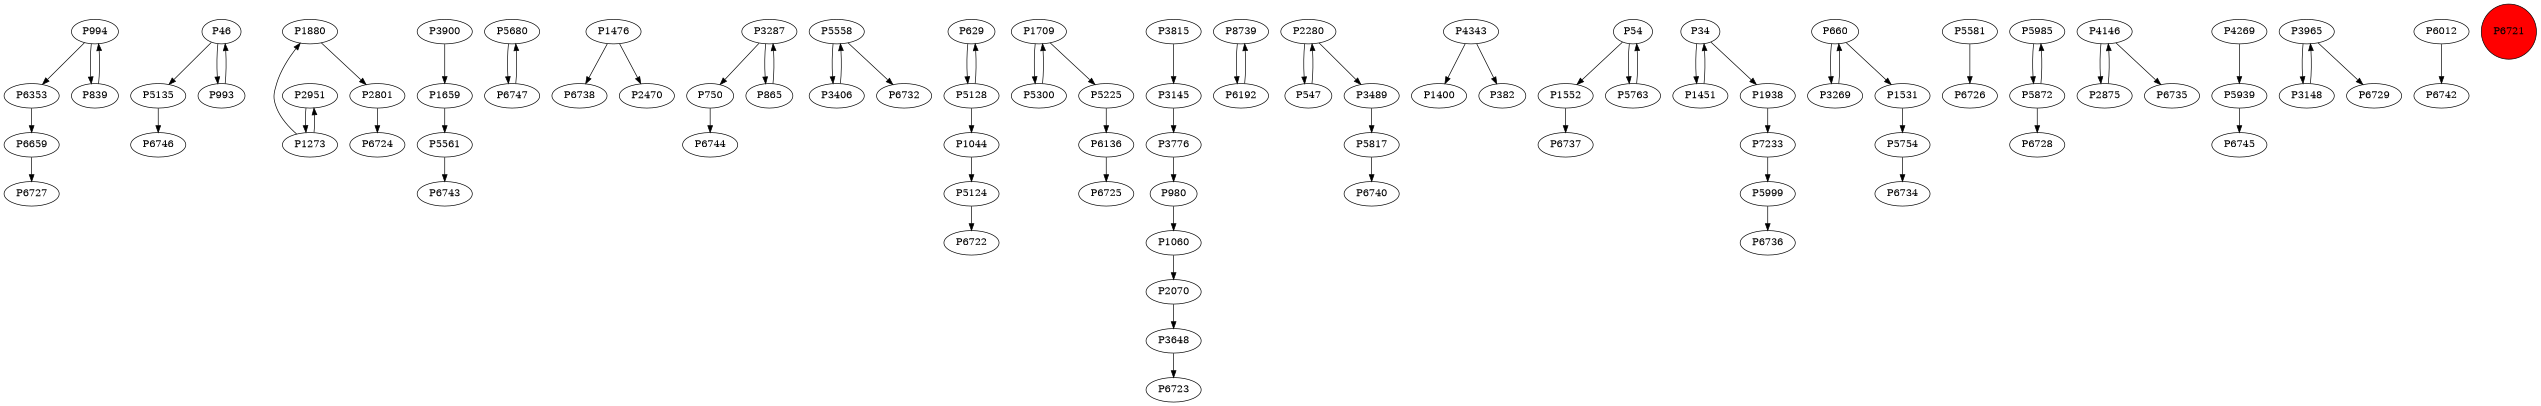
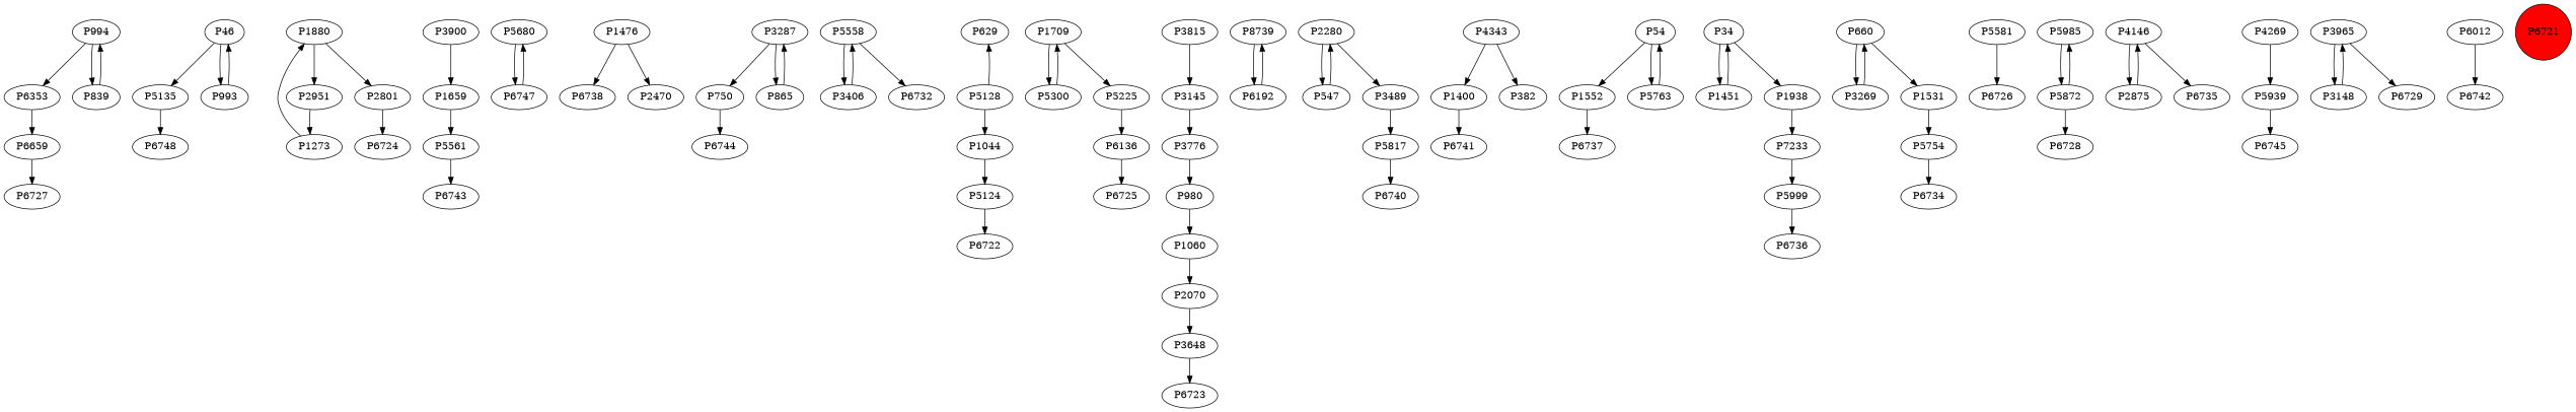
  digraph {
    P994
    P6353
    P839
    P6659
    P6727
    P46
    P5135
    P993
-   P6746
+   P6746 [label=P6748]
    P2801
    P6724
    P5561
    P6743
    P5680
    P6747
    P1476
    P6738
    P2470
    P3287
    P750
    P865
    P6744
    P5558
    P3406
    P6732
    P629
    P5128
    P1044
    P5124
    P1709
    P5300
    P5225
    P6136
    P3815
    P3145
    P3776
    P980
    n38 [label=P8739]
    P6192
    P2280
    P547
    P3489
    P5817
    P4343
    P1400
    P382
+   P6741
    P1060
    P2070
    P3648
    P6723
    P54
    P1552
    P5763
    P6737
    n56 [label=P34]
    P1451
    P1938
    n59 [label=P7233]
    P660
    P3269
    P1531
    P5754
    P6725
    P5999
    P6736
    P1659
    P3900
    P5581
    P6726
    P5985
    P5872
    P6728
    P1273
    P1880
    P2951
    P6734
    P4146
    P2875
    P6735
    P5939
    P6745
    P6722
    P3965
    P3148
    P6729
    P4269
    P6012
    P6742
    P6740
    P6721 [fillcolor=red shape=circle style=filled]
    P994 -> P6353
    P994 -> P839
    P6353 -> P6659
    P839 -> P994
    P6659 -> P6727
    P46 -> P5135
    P46 -> P993
    P5135 -> P6746
    P993 -> P46
    P2801 -> P6724
    P5561 -> P6743
    P5680 -> P6747
    P6747 -> P5680
    P1476 -> P6738
    P1476 -> P2470
    P3287 -> P750
    P3287 -> P865
    P750 -> P6744
    P865 -> P3287
    P5558 -> P3406
    P5558 -> P6732
    P3406 -> P5558
-   P629 -> P5128
    P5128 -> P629
    P5128 -> P1044
    P1044 -> P5124
    P5124 -> P6722
    P1709 -> P5300
    P1709 -> P5225
    P5300 -> P1709
    P5225 -> P6136
    P6136 -> P6725
    P3815 -> P3145
    P3145 -> P3776
    P3776 -> P980
    P980 -> P1060
    n38 -> P6192
    P6192 -> n38
    P2280 -> P547
    P2280 -> P3489
    P547 -> P2280
    P3489 -> P5817
    P5817 -> P6740
    P4343 -> P1400
    P4343 -> P382
+   P1400 -> P6741
    P1060 -> P2070
    P2070 -> P3648
    P3648 -> P6723
    P54 -> P1552
    P54 -> P5763
    P1552 -> P6737
    P5763 -> P54
    n56 -> P1451
    n56 -> P1938
    P1451 -> n56
    P1938 -> n59
    n59 -> P5999
    P660 -> P3269
    P660 -> P1531
    P3269 -> P660
    P1531 -> P5754
    P5754 -> P6734
    P5999 -> P6736
    P1659 -> P5561
    P3900 -> P1659
    P5581 -> P6726
    P5985 -> P5872
    P5872 -> P5985
    P5872 -> P6728
    P1273 -> P1880
-   P1273 -> P2951
+   P1880 -> P2951
    P1880 -> P2801
    P2951 -> P1273
    P4146 -> P2875
    P4146 -> P6735
    P2875 -> P4146
    P5939 -> P6745
    P3965 -> P3148
    P3965 -> P6729
    P3148 -> P3965
    P4269 -> P5939
    P6012 -> P6742
  }
